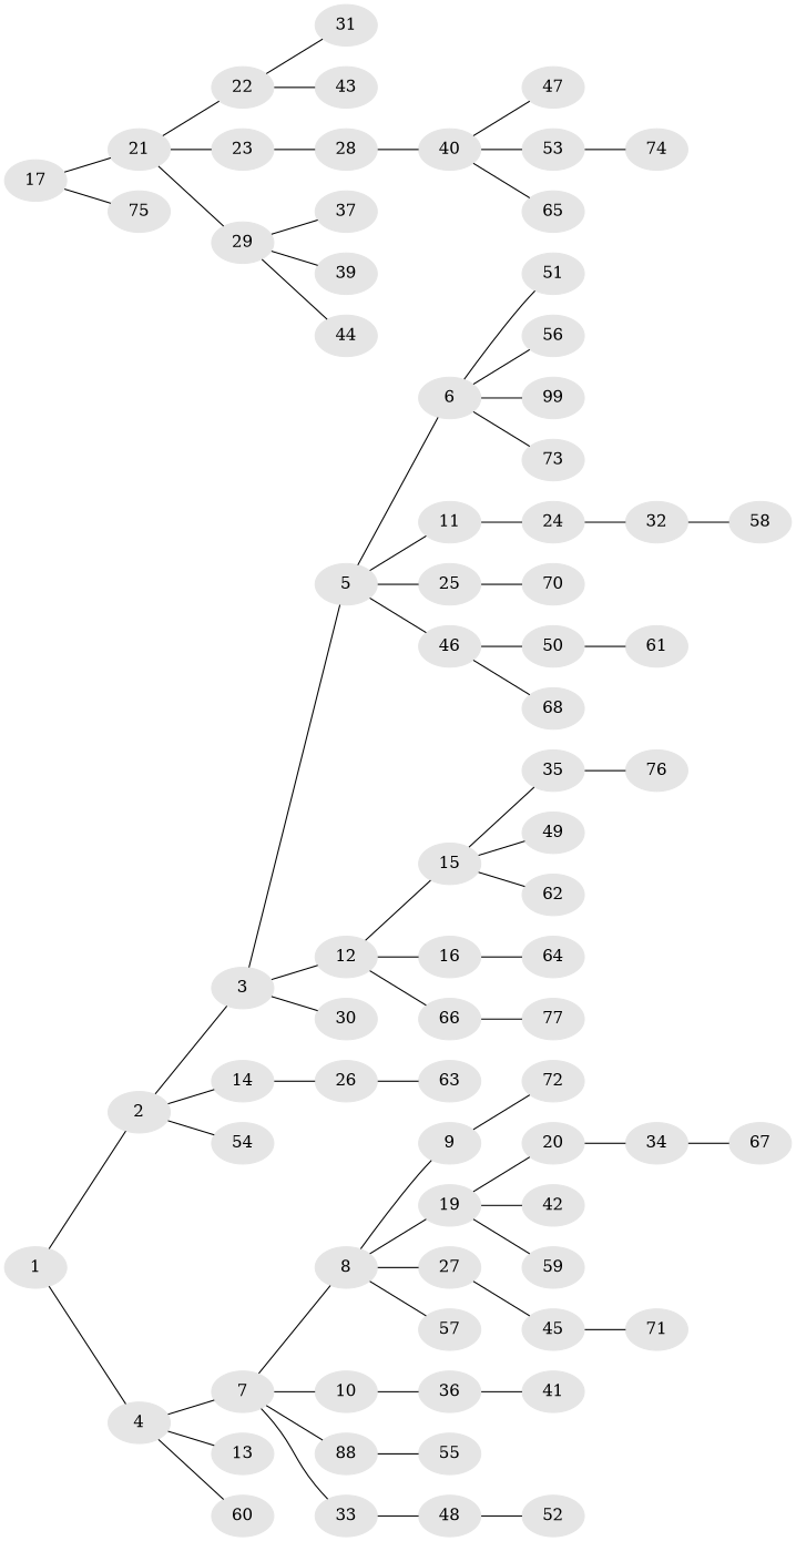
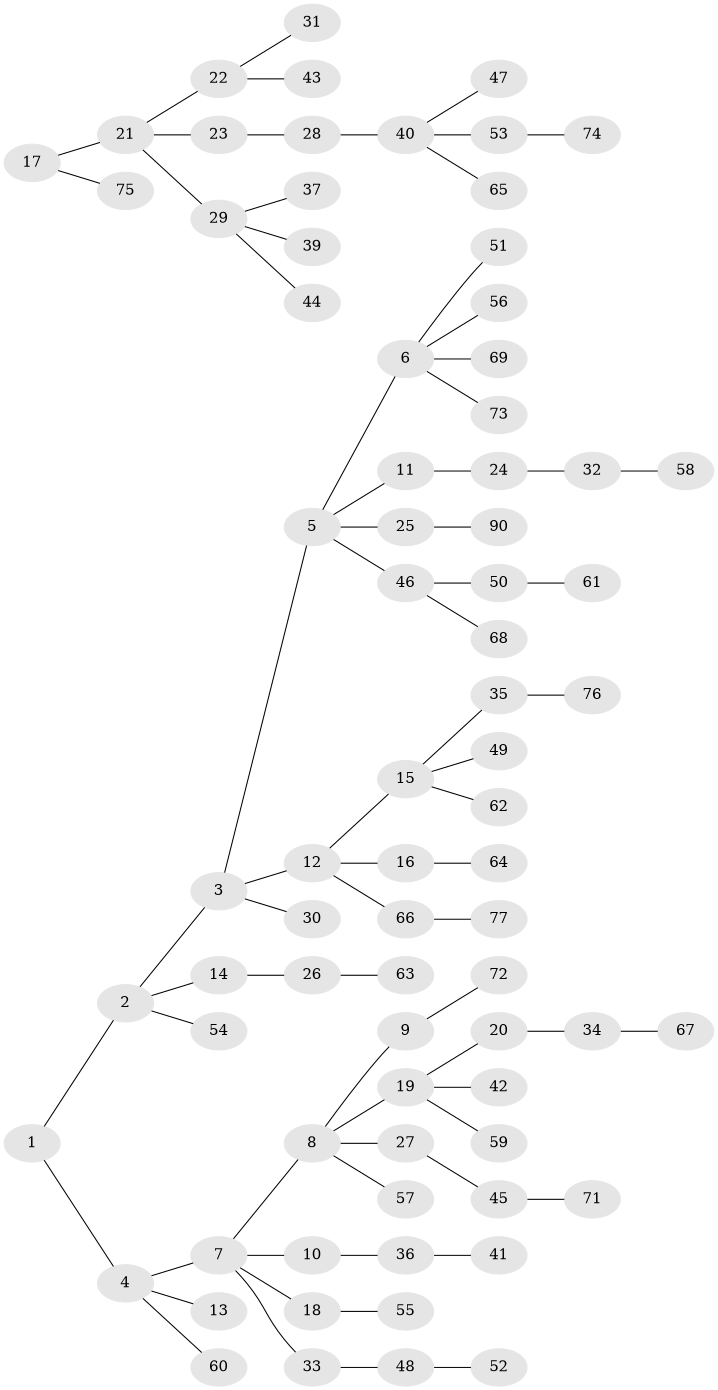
  graph {
    rankdir=LR
    node [color=gray90 style=filled]
    1
    2
    4
    3
    14
    54
    7
    13
    60
    5
    12
    30
    26
    6
    11
    25
    46
    15
    16
    66
    8
    10
-   18 [label=88]
+   18
    33
    51
    56
-   69 [label=99]
+   69
    73
    24
-   70
+   70 [label=90]
    50
    68
    9
    19
    27
    57
    36
    55
    48
    72
    20
    42
    59
    45
    41
    32
    35
    49
    62
    64
    77
    17
    21
    75
    63
    76
    22
    23
    29
    34
    67
    31
    43
    28
    37
    39
    44
    40
    58
    71
    47
    53
    65
    52
    74
    61
    1 -- 2
    1 -- 4
    2 -- 3
    2 -- 14
    2 -- 54
    4 -- 7
    4 -- 13
    4 -- 60
    3 -- 5
    3 -- 12
    3 -- 30
    14 -- 26
    7 -- 8
    7 -- 10
    7 -- 18
    7 -- 33
    5 -- 6
    5 -- 11
    5 -- 25
    5 -- 46
    12 -- 15
    12 -- 16
    12 -- 66
    26 -- 63
    6 -- 51
    6 -- 56
    6 -- 69
    6 -- 73
    11 -- 24
    25 -- 70
    46 -- 50
    46 -- 68
    15 -- 35
    15 -- 49
    15 -- 62
    16 -- 64
    66 -- 77
    8 -- 9
    8 -- 19
    8 -- 27
    8 -- 57
    10 -- 36
    18 -- 55
    33 -- 48
    24 -- 32
    50 -- 61
    9 -- 72
    19 -- 20
    19 -- 42
    19 -- 59
    27 -- 45
    36 -- 41
    48 -- 52
    20 -- 34
    45 -- 71
    32 -- 58
    35 -- 76
    17 -- 21
    17 -- 75
    21 -- 22
    21 -- 23
    21 -- 29
    22 -- 31
    22 -- 43
    23 -- 28
    29 -- 37
    29 -- 39
    29 -- 44
    34 -- 67
    28 -- 40
    40 -- 47
    40 -- 53
    40 -- 65
    53 -- 74
  }
